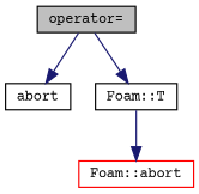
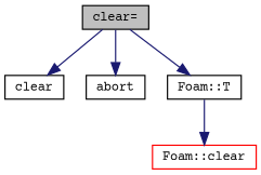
  digraph {
    fontname="Courier Prime"
    rankdir=TB
    node [color=black fontname="Courier Prime" fontsize=10 shape=record]
    edge [color=midnightblue fontname="Courier Prime" fontsize=10 labelfontname=Helvetica labelfontsize=10 style=solid]
-   n1 [fillcolor=grey75 fontcolor=black height=0.2 label="operator=" style=filled width=0.4]
+   n1 [fillcolor=grey75 fontcolor=black height=0.2 label="clear=" style=filled width=0.4]
+   n2 [height=0.2 label=clear width=0.4]
    n3 [height=0.2 label=abort width=0.4]
    n4 [height=0.2 label="Foam::T" width=0.4]
-   n5 [color=red height=0.2 label="Foam::abort" width=0.4]
+   n5 [color=red height=0.2 label="Foam::clear" width=0.4]
+   n1 -> n2
    n1 -> n3
    n1 -> n4
    n4 -> n5
  }
